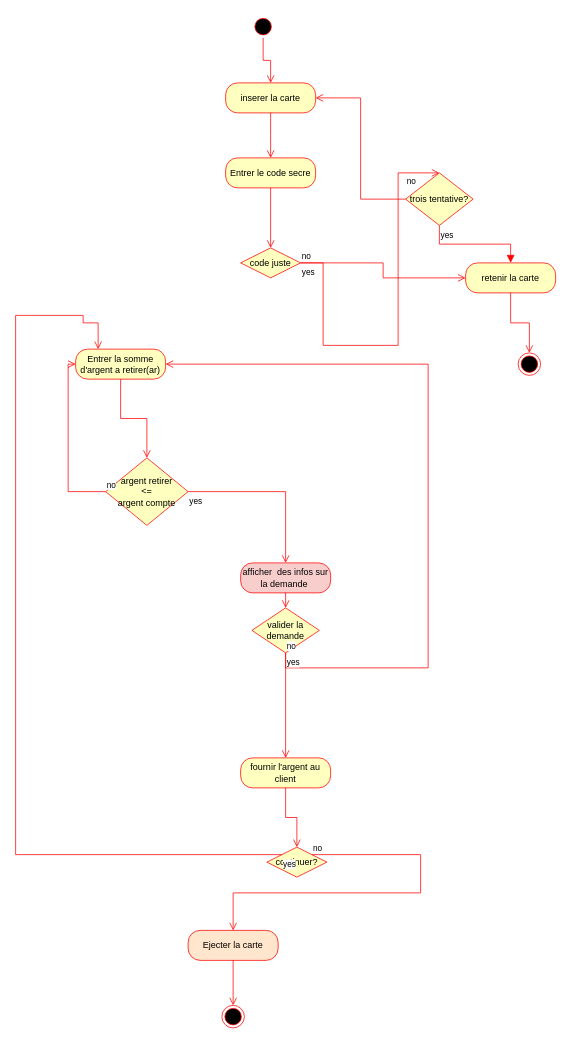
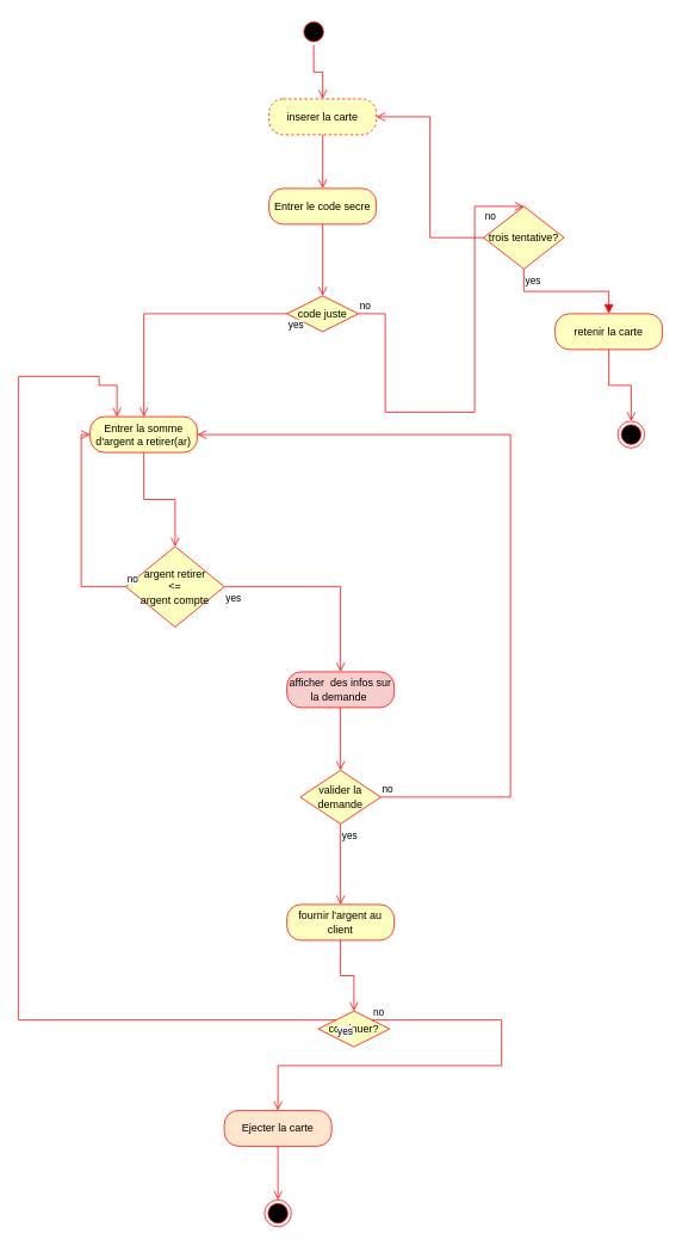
  <mxCell id="0" />
  <mxCell id="1" parent="0" />
  <mxCell id="2" value="" style="ellipse;html=1;shape=startState;fillColor=#000000;strokeColor=#ff0000;" parent="1" vertex="1"><mxGeometry x="335" y="20" width="30" height="30" as="geometry" /></mxCell>
  <mxCell id="3" value="" style="edgeStyle=orthogonalEdgeStyle;html=1;verticalAlign=bottom;endArrow=open;endSize=8;strokeColor=#ff0000;rounded=0;entryX=0.5;entryY=0;entryDx=0;entryDy=0;" parent="1" source="2" target="7" edge="1"><mxGeometry relative="1" as="geometry"><mxPoint x="350" y="90" as="targetPoint" /></mxGeometry></mxCell>
  <mxCell id="4" value="code juste" style="rhombus;whiteSpace=wrap;html=1;fillColor=#ffffc0;strokeColor=#ff0000;" parent="1" vertex="1"><mxGeometry x="320" y="330" width="80" height="40" as="geometry" /></mxCell>
  <mxCell id="5" value="no" style="edgeStyle=orthogonalEdgeStyle;html=1;align=left;verticalAlign=bottom;endArrow=open;endSize=8;strokeColor=#ff0000;rounded=0;entryX=0.5;entryY=0;entryDx=0;entryDy=0;" parent="1" source="4" target="11" edge="1"><mxGeometry x="-1" relative="1" as="geometry"><mxPoint x="510" y="440" as="targetPoint" /><Array as="points"><mxPoint x="430" y="350" /><mxPoint x="430" y="460" /><mxPoint x="530" y="460" /><mxPoint x="530" y="230" /></Array></mxGeometry></mxCell>
- <mxCell id="6" value="yes" style="edgeStyle=orthogonalEdgeStyle;html=1;align=left;verticalAlign=top;endArrow=open;endSize=8;strokeColor=#ff0000;rounded=0;" parent="1" source="4" target="14" edge="1"><mxGeometry x="-1" relative="1" as="geometry"><mxPoint x="160" y="460" as="targetPoint" /></mxGeometry></mxCell>
- <mxCell id="7" value="inserer la carte" style="rounded=1;whiteSpace=wrap;html=1;arcSize=40;fontColor=#000000;fillColor=#ffffc0;strokeColor=#ff0000;" parent="1" vertex="1"><mxGeometry x="300" y="110" width="120" height="40" as="geometry" /></mxCell>
+ <mxCell id="6" value="yes" style="edgeStyle=orthogonalEdgeStyle;html=1;align=left;verticalAlign=top;endArrow=open;endSize=8;strokeColor=#ff0000;rounded=0;entryX=0.5;entryY=0;entryDx=0;entryDy=0;" parent="1" source="4" target="17" edge="1"><mxGeometry x="-1" relative="1" as="geometry"><mxPoint x="160" y="460" as="targetPoint" /></mxGeometry></mxCell>
+ <mxCell id="7" value="inserer la carte" style="rounded=1;whiteSpace=wrap;html=1;arcSize=40;fontColor=#000000;fillColor=#ffffc0;strokeColor=#ff0000;dashed=1;" parent="1" vertex="1"><mxGeometry x="300" y="110" width="120" height="40" as="geometry" /></mxCell>
  <mxCell id="8" value="" style="edgeStyle=orthogonalEdgeStyle;html=1;verticalAlign=bottom;endArrow=open;endSize=8;strokeColor=#ff0000;rounded=0;" parent="1" source="7" edge="1"><mxGeometry relative="1" as="geometry"><mxPoint x="360" y="210" as="targetPoint" /></mxGeometry></mxCell>
  <mxCell id="9" value="Entrer le code secre" style="rounded=1;whiteSpace=wrap;html=1;arcSize=40;fontColor=#000000;fillColor=#ffffc0;strokeColor=#ff0000;" parent="1" vertex="1"><mxGeometry x="300" y="210" width="120" height="40" as="geometry" /></mxCell>
  <mxCell id="10" value="" style="edgeStyle=orthogonalEdgeStyle;html=1;verticalAlign=bottom;endArrow=open;endSize=8;strokeColor=#ff0000;rounded=0;entryX=0.5;entryY=0;entryDx=0;entryDy=0;" parent="1" source="9" target="4" edge="1"><mxGeometry relative="1" as="geometry"><mxPoint x="380" y="330" as="targetPoint" /></mxGeometry></mxCell>
  <mxCell id="11" value="trois tentative?" style="rhombus;whiteSpace=wrap;html=1;fillColor=#ffffc0;strokeColor=#ff0000;" parent="1" vertex="1"><mxGeometry x="540" y="230" width="90" height="70" as="geometry" /></mxCell>
  <mxCell id="12" value="no" style="edgeStyle=orthogonalEdgeStyle;html=1;align=left;verticalAlign=bottom;endArrow=open;endSize=8;strokeColor=#ff0000;rounded=0;entryX=1;entryY=0.5;entryDx=0;entryDy=0;" parent="1" source="11" target="7" edge="1"><mxGeometry x="-1" y="-15" relative="1" as="geometry"><mxPoint x="720" y="250" as="targetPoint" /><mxPoint as="offset" /></mxGeometry></mxCell>
  <mxCell id="13" value="yes" style="edgeStyle=orthogonalEdgeStyle;html=1;align=left;verticalAlign=top;endArrow=block;endSize=8;strokeColor=#ff0000;rounded=0;entryX=0.5;entryY=0;entryDx=0;entryDy=0;" parent="1" source="11" target="14" edge="1"><mxGeometry x="-1" relative="1" as="geometry"><mxPoint x="680" y="340" as="targetPoint" /></mxGeometry></mxCell>
  <mxCell id="14" value="retenir la carte" style="rounded=1;whiteSpace=wrap;html=1;arcSize=40;fontColor=#000000;fillColor=#ffffc0;strokeColor=#ff0000;" parent="1" vertex="1"><mxGeometry x="620" y="350" width="120" height="40" as="geometry" /></mxCell>
  <mxCell id="15" value="" style="edgeStyle=orthogonalEdgeStyle;html=1;verticalAlign=bottom;endArrow=open;endSize=8;strokeColor=#ff0000;rounded=0;entryX=0.5;entryY=0;entryDx=0;entryDy=0;" parent="1" source="14" target="16" edge="1"><mxGeometry relative="1" as="geometry"><mxPoint x="690" y="460" as="targetPoint" /></mxGeometry></mxCell>
  <mxCell id="16" value="" style="ellipse;html=1;shape=endState;fillColor=#000000;strokeColor=#ff0000;" parent="1" vertex="1"><mxGeometry x="690" y="470" width="30" height="30" as="geometry" /></mxCell>
  <mxCell id="17" value="Entrer la somme d'argent a retirer(ar)" style="rounded=1;whiteSpace=wrap;html=1;arcSize=40;fontColor=#000000;fillColor=#ffffc0;strokeColor=#ff0000;" parent="1" vertex="1"><mxGeometry x="100" y="465" width="120" height="40" as="geometry" /></mxCell>
  <mxCell id="18" value="" style="edgeStyle=orthogonalEdgeStyle;html=1;verticalAlign=bottom;endArrow=open;endSize=8;strokeColor=#ff0000;rounded=0;entryX=0.5;entryY=0;entryDx=0;entryDy=0;" parent="1" source="17" target="19" edge="1"><mxGeometry relative="1" as="geometry"><mxPoint x="180" y="570" as="targetPoint" /></mxGeometry></mxCell>
  <mxCell id="19" value="argent retirer &lt;br&gt;&amp;lt;=&lt;br&gt;argent compte" style="rhombus;whiteSpace=wrap;html=1;fillColor=#ffffc0;strokeColor=#ff0000;" parent="1" vertex="1"><mxGeometry x="140" y="610" width="110" height="90" as="geometry" /></mxCell>
  <mxCell id="20" value="no" style="edgeStyle=orthogonalEdgeStyle;html=1;align=left;verticalAlign=bottom;endArrow=open;endSize=8;strokeColor=#ff0000;rounded=0;entryX=0;entryY=0.5;entryDx=0;entryDy=0;" parent="1" source="19" target="17" edge="1"><mxGeometry x="-1" relative="1" as="geometry"><mxPoint x="20" y="600" as="targetPoint" /><Array as="points"><mxPoint x="90" y="655" /><mxPoint x="90" y="485" /></Array></mxGeometry></mxCell>
  <mxCell id="21" value="yes" style="edgeStyle=orthogonalEdgeStyle;html=1;align=left;verticalAlign=top;endArrow=open;endSize=8;strokeColor=#ff0000;rounded=0;entryX=0.5;entryY=0;entryDx=0;entryDy=0;" parent="1" source="19" target="22" edge="1"><mxGeometry x="-1" relative="1" as="geometry"><mxPoint x="450" y="590" as="targetPoint" /></mxGeometry></mxCell>
  <mxCell id="22" value="afficher&amp;nbsp; des infos sur la demande&amp;nbsp;" style="rounded=1;whiteSpace=wrap;html=1;arcSize=40;fontColor=#000000;fillColor=#f8cecc;strokeColor=#ff0000;" parent="1" vertex="1"><mxGeometry x="320" y="750" width="120" height="40" as="geometry" /></mxCell>
  <mxCell id="23" value="" style="edgeStyle=orthogonalEdgeStyle;html=1;verticalAlign=bottom;endArrow=open;endSize=8;strokeColor=#ff0000;rounded=0;entryX=0.5;entryY=0;entryDx=0;entryDy=0;" parent="1" source="22" target="24" edge="1"><mxGeometry relative="1" as="geometry"><mxPoint x="380" y="860" as="targetPoint" /></mxGeometry></mxCell>
- <mxCell id="24" value="valider la demande" style="rhombus;whiteSpace=wrap;html=1;fillColor=#ffffc0;strokeColor=#ff0000;" parent="1" vertex="1"><mxGeometry x="335" y="810" width="90" height="60" as="geometry" /></mxCell>
+ <mxCell id="24" value="valider la demande" style="rhombus;whiteSpace=wrap;html=1;fillColor=#ffffc0;strokeColor=#ff0000;" parent="1" vertex="1"><mxGeometry x="335" y="860" width="90" height="60" as="geometry" /></mxCell>
  <mxCell id="25" value="no" style="edgeStyle=orthogonalEdgeStyle;html=1;align=left;verticalAlign=bottom;endArrow=open;endSize=8;strokeColor=#ff0000;rounded=0;entryX=1;entryY=0.5;entryDx=0;entryDy=0;" parent="1" source="24" target="17" edge="1"><mxGeometry x="-1" relative="1" as="geometry"><mxPoint x="480" y="890" as="targetPoint" /><Array as="points"><mxPoint x="570" y="890" /><mxPoint x="570" y="485" /></Array></mxGeometry></mxCell>
  <mxCell id="26" value="yes" style="edgeStyle=orthogonalEdgeStyle;html=1;align=left;verticalAlign=top;endArrow=open;endSize=8;strokeColor=#ff0000;rounded=0;entryX=0.5;entryY=0;entryDx=0;entryDy=0;" parent="1" source="24" target="27" edge="1"><mxGeometry x="-1" relative="1" as="geometry"><mxPoint x="380" y="1010" as="targetPoint" /></mxGeometry></mxCell>
  <mxCell id="27" value="fournir l'argent au client" style="rounded=1;whiteSpace=wrap;html=1;arcSize=40;fontColor=#000000;fillColor=#ffffc0;strokeColor=#ff0000;" parent="1" vertex="1"><mxGeometry x="320" y="1010" width="120" height="40" as="geometry" /></mxCell>
  <mxCell id="28" value="" style="edgeStyle=orthogonalEdgeStyle;html=1;verticalAlign=bottom;endArrow=open;endSize=8;strokeColor=#ff0000;rounded=0;entryX=0.5;entryY=0;entryDx=0;entryDy=0;" parent="1" source="27" target="29" edge="1"><mxGeometry relative="1" as="geometry"><mxPoint x="400" y="1110" as="targetPoint" /></mxGeometry></mxCell>
  <mxCell id="29" value="continuer?" style="rhombus;whiteSpace=wrap;html=1;fillColor=#ffffc0;strokeColor=#ff0000;" parent="1" vertex="1"><mxGeometry x="355" y="1129" width="80" height="40" as="geometry" /></mxCell>
  <mxCell id="30" value="no" style="edgeStyle=orthogonalEdgeStyle;html=1;align=left;verticalAlign=bottom;endArrow=open;endSize=8;strokeColor=#ff0000;rounded=0;entryX=0.5;entryY=0;entryDx=0;entryDy=0;" parent="1" source="29" target="32" edge="1"><mxGeometry x="-1" relative="1" as="geometry"><mxPoint x="400" y="1211" as="targetPoint" /><Array as="points"><mxPoint x="560" y="1139" /><mxPoint x="560" y="1190" /><mxPoint x="310" y="1190" /></Array></mxGeometry></mxCell>
  <mxCell id="31" value="yes" style="edgeStyle=orthogonalEdgeStyle;html=1;align=left;verticalAlign=top;endArrow=open;endSize=8;strokeColor=#ff0000;rounded=0;entryX=0.25;entryY=0;entryDx=0;entryDy=0;" parent="1" source="29" target="17" edge="1"><mxGeometry x="-1" relative="1" as="geometry"><mxPoint x="370" y="1200" as="targetPoint" /><Array as="points"><mxPoint x="20" y="1139" /><mxPoint x="20" y="420" /><mxPoint x="110" y="420" /><mxPoint x="110" y="430" /><mxPoint x="130" y="430" /></Array></mxGeometry></mxCell>
  <mxCell id="32" value="Ejecter la carte" style="rounded=1;whiteSpace=wrap;html=1;arcSize=40;fontColor=#000000;fillColor=#ffe6cc;strokeColor=#ff0000;" vertex="1" parent="1"><mxGeometry x="250" y="1240" width="120" height="40" as="geometry" /></mxCell>
  <mxCell id="33" value="" style="edgeStyle=orthogonalEdgeStyle;html=1;verticalAlign=bottom;endArrow=open;endSize=8;strokeColor=#ff0000;rounded=0;" edge="1" source="32" parent="1"><mxGeometry relative="1" as="geometry"><mxPoint x="310" y="1340" as="targetPoint" /></mxGeometry></mxCell>
  <mxCell id="34" value="" style="ellipse;html=1;shape=endState;fillColor=#000000;strokeColor=#ff0000;" vertex="1" parent="1"><mxGeometry x="295" y="1340" width="30" height="30" as="geometry" /></mxCell>
